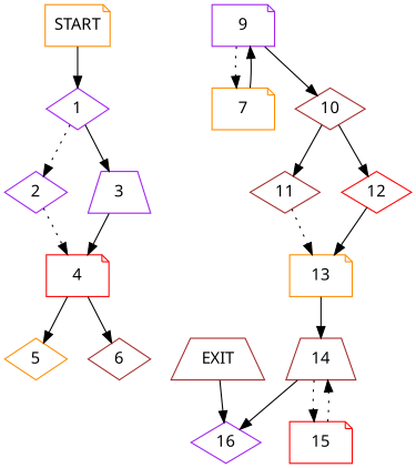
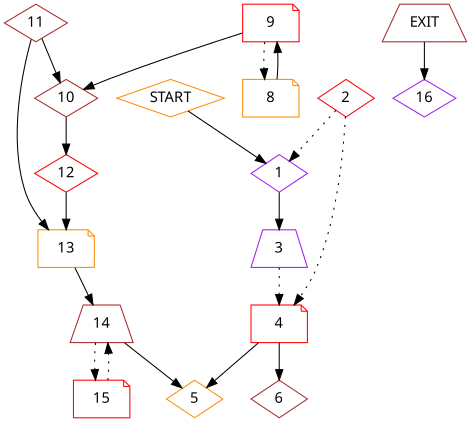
  digraph {
    fontname="Noto Sans"
    node [color=purple fontname="Noto Sans" shape=diamond]
    edge [fontname="Noto Sans" style=solid]
-   n1 [color=darkorange label=START shape=note]
+   n1 [color=darkorange label=START]
    1
-   2
+   2 [color=red]
    3 [shape=trapezium]
    n5 [color=brown label=EXIT shape=trapezium]
    16
    4 [color=red shape=note]
    5 [color=darkorange]
    6 [color=brown]
-   8 [color=darkorange shape=note label=7]
-   9 [shape=note]
+   8 [color=darkorange shape=note]
+   9 [color=red shape=note]
    10 [color=brown]
    11 [color=brown]
    12 [color=red]
    13 [color=darkorange shape=note]
    14 [color=brown shape=trapezium]
    15 [color=red shape=note]
    n1 -> 1
-   1 -> 2 [style=dotted]
+   2 -> 1 [style=dotted]
    1 -> 3
    2 -> 4 [style=dotted]
-   3 -> 4
+   3 -> 4 [style=dotted]
    n5 -> 16
    4 -> 5
    4 -> 6
    8 -> 9
    9 -> 8 [style=dotted]
    9 -> 10
-   10 -> 11
+   11 -> 10
    10 -> 12
-   11 -> 13 [style=dotted]
+   11 -> 13
    12 -> 13
    13 -> 14
-   14 -> 16
+   14 -> 5
    14 -> 15 [style=dotted]
    15 -> 14 [style=dotted]
  }
